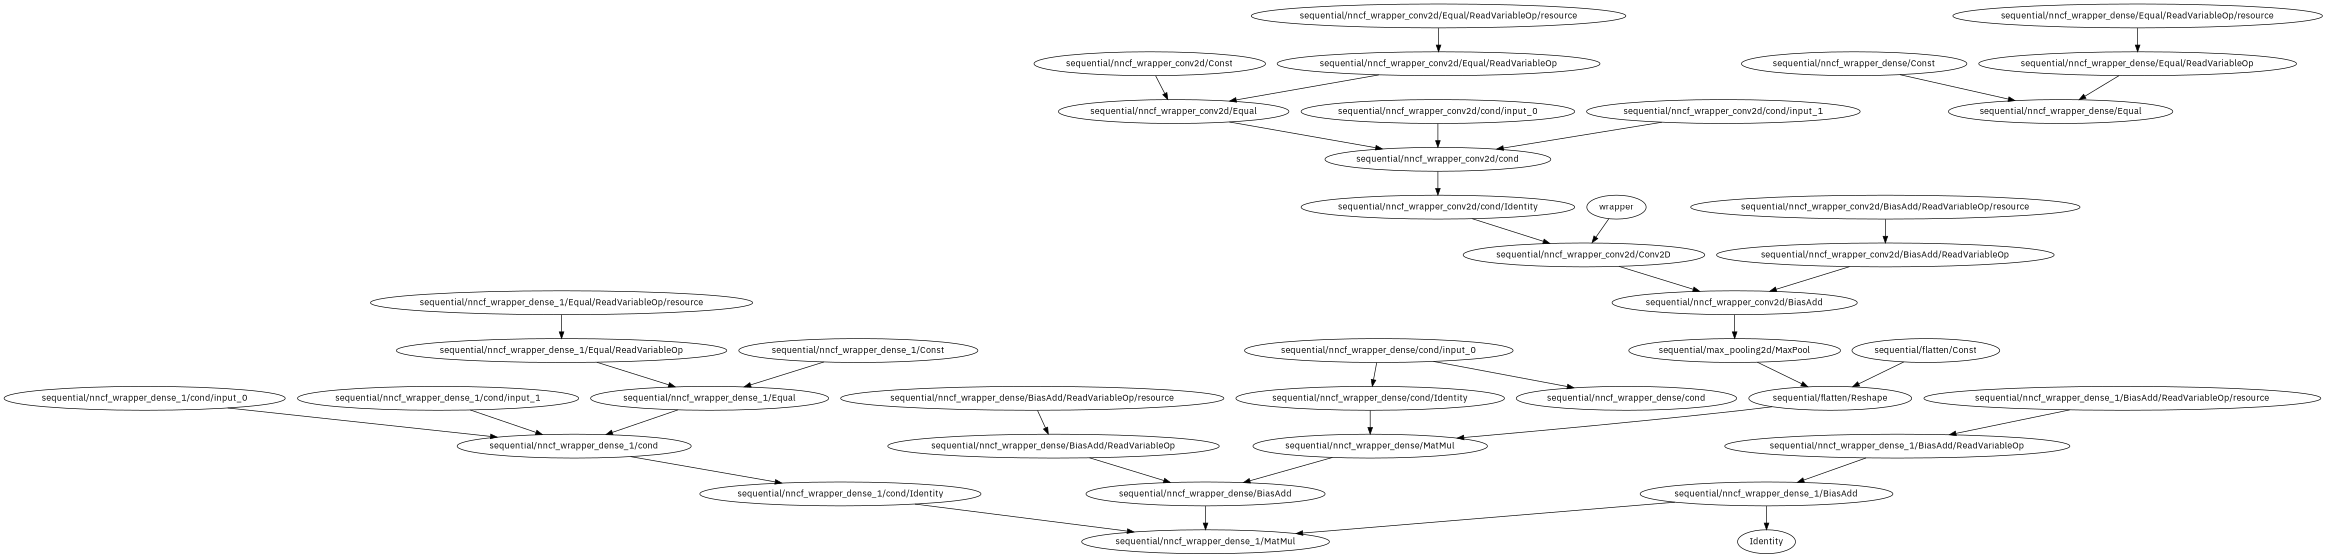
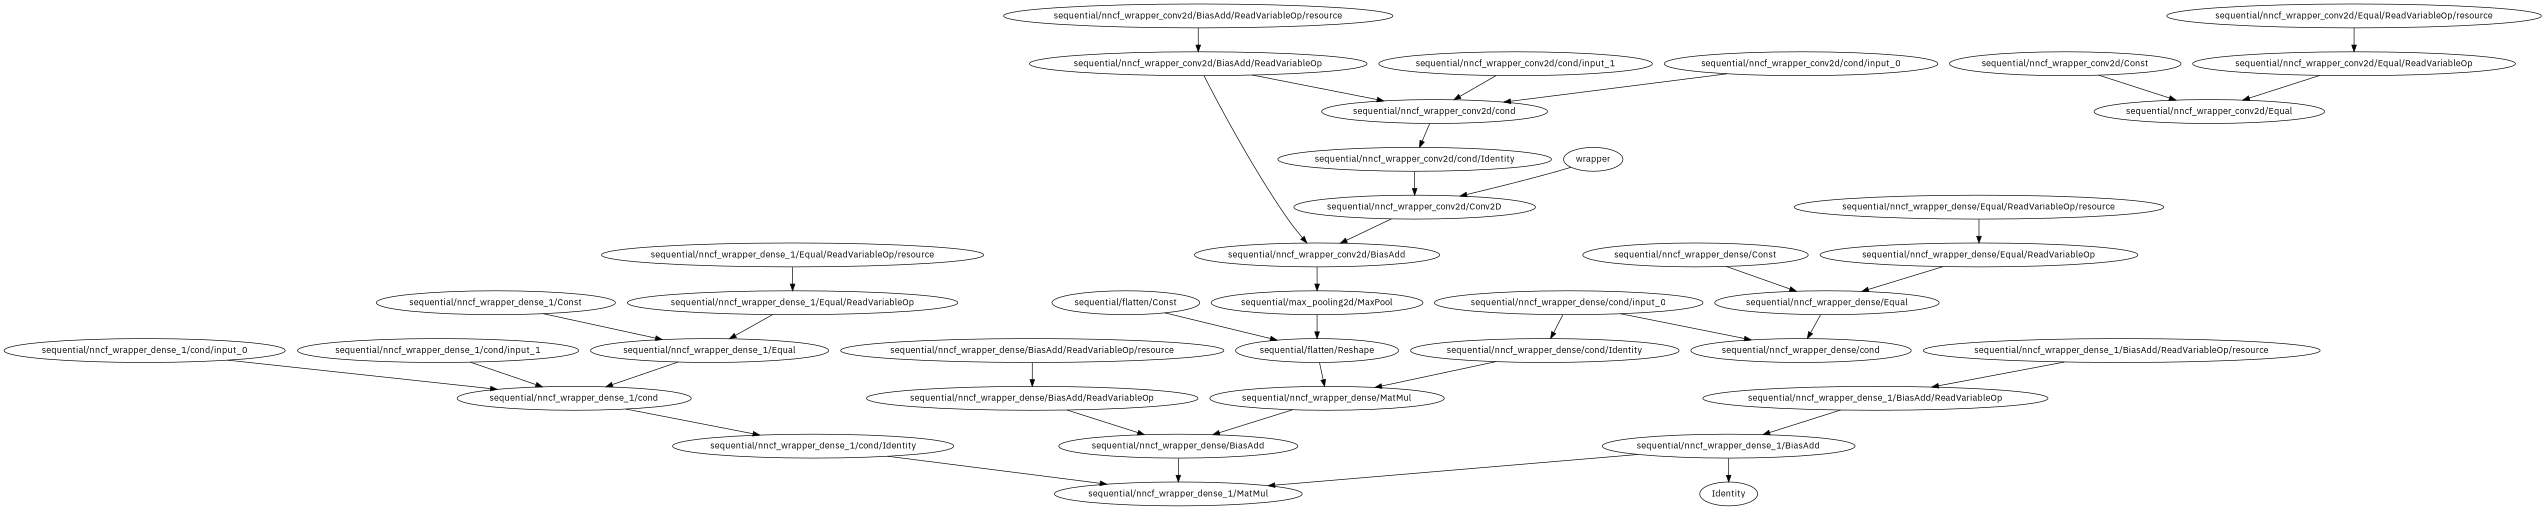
  strict digraph {
    fontname="IBM Plex Sans"
    node [fontname="IBM Plex Sans" op=Placeholder]
    edge [fontname="IBM Plex Sans"]
    n1 [label=wrapper]
    "sequential/nncf_wrapper_conv2d/Conv2D" [op=Conv2D]
    "sequential/nncf_wrapper_conv2d/BiasAdd" [op=BiasAdd]
    "sequential/nncf_wrapper_conv2d/Const" [op=Const]
    "sequential/nncf_wrapper_conv2d/Equal" [op=Equal]
    "sequential/nncf_wrapper_conv2d/cond" [op=If]
    "sequential/nncf_wrapper_conv2d/Equal/ReadVariableOp" [op=ReadVariableOp]
    "sequential/nncf_wrapper_conv2d/Equal/ReadVariableOp/resource"
    "sequential/nncf_wrapper_conv2d/cond/Identity" [op=Identity]
    "sequential/nncf_wrapper_conv2d/cond/input_0"
    "sequential/nncf_wrapper_conv2d/cond/input_1"
    "sequential/max_pooling2d/MaxPool" [op=MaxPool]
    "sequential/nncf_wrapper_conv2d/BiasAdd/ReadVariableOp" [op=ReadVariableOp]
    "sequential/nncf_wrapper_conv2d/BiasAdd/ReadVariableOp/resource"
    "sequential/flatten/Reshape" [op=Reshape]
    "sequential/nncf_wrapper_dense/MatMul" [op=MatMul]
    "sequential/flatten/Const" [op=Const]
    "sequential/nncf_wrapper_dense/BiasAdd" [op=BiasAdd]
    "sequential/nncf_wrapper_dense/Const" [op=Const]
    "sequential/nncf_wrapper_dense/Equal" [op=Equal]
    "sequential/nncf_wrapper_dense/cond" [op=If]
    "sequential/nncf_wrapper_dense/Equal/ReadVariableOp" [op=ReadVariableOp]
    "sequential/nncf_wrapper_dense/Equal/ReadVariableOp/resource"
    "sequential/nncf_wrapper_dense/cond/input_0"
    "sequential/nncf_wrapper_dense/cond/Identity" [op=Identity]
    "sequential/nncf_wrapper_dense_1/MatMul" [op=MatMul]
    "sequential/nncf_wrapper_dense/BiasAdd/ReadVariableOp" [op=ReadVariableOp]
    "sequential/nncf_wrapper_dense/BiasAdd/ReadVariableOp/resource"
    "sequential/nncf_wrapper_dense_1/Const" [op=Const]
    "sequential/nncf_wrapper_dense_1/Equal" [op=Equal]
    "sequential/nncf_wrapper_dense_1/cond" [op=If]
    "sequential/nncf_wrapper_dense_1/Equal/ReadVariableOp" [op=ReadVariableOp]
    "sequential/nncf_wrapper_dense_1/Equal/ReadVariableOp/resource"
    "sequential/nncf_wrapper_dense_1/cond/Identity" [op=Identity]
    "sequential/nncf_wrapper_dense_1/cond/input_0"
    "sequential/nncf_wrapper_dense_1/cond/input_1"
    "sequential/nncf_wrapper_dense_1/BiasAdd" [op=BiasAdd]
    Identity [op=Identity]
    "sequential/nncf_wrapper_dense_1/BiasAdd/ReadVariableOp" [op=ReadVariableOp]
    "sequential/nncf_wrapper_dense_1/BiasAdd/ReadVariableOp/resource"
    n1 -> "sequential/nncf_wrapper_conv2d/Conv2D"
    "sequential/nncf_wrapper_conv2d/Conv2D" -> "sequential/nncf_wrapper_conv2d/BiasAdd"
    "sequential/nncf_wrapper_conv2d/BiasAdd" -> "sequential/max_pooling2d/MaxPool"
    "sequential/nncf_wrapper_conv2d/Const" -> "sequential/nncf_wrapper_conv2d/Equal"
-   "sequential/nncf_wrapper_conv2d/Equal" -> "sequential/nncf_wrapper_conv2d/cond"
+   "sequential/nncf_wrapper_conv2d/BiasAdd/ReadVariableOp" -> "sequential/nncf_wrapper_conv2d/cond"
    "sequential/nncf_wrapper_conv2d/cond" -> "sequential/nncf_wrapper_conv2d/cond/Identity"
    "sequential/nncf_wrapper_conv2d/Equal/ReadVariableOp" -> "sequential/nncf_wrapper_conv2d/Equal"
    "sequential/nncf_wrapper_conv2d/Equal/ReadVariableOp/resource" -> "sequential/nncf_wrapper_conv2d/Equal/ReadVariableOp"
    "sequential/nncf_wrapper_conv2d/cond/Identity" -> "sequential/nncf_wrapper_conv2d/Conv2D"
    "sequential/nncf_wrapper_conv2d/cond/input_0" -> "sequential/nncf_wrapper_conv2d/cond"
    "sequential/nncf_wrapper_conv2d/cond/input_1" -> "sequential/nncf_wrapper_conv2d/cond"
    "sequential/max_pooling2d/MaxPool" -> "sequential/flatten/Reshape"
    "sequential/nncf_wrapper_conv2d/BiasAdd/ReadVariableOp" -> "sequential/nncf_wrapper_conv2d/BiasAdd"
    "sequential/nncf_wrapper_conv2d/BiasAdd/ReadVariableOp/resource" -> "sequential/nncf_wrapper_conv2d/BiasAdd/ReadVariableOp"
    "sequential/flatten/Reshape" -> "sequential/nncf_wrapper_dense/MatMul"
    "sequential/nncf_wrapper_dense/MatMul" -> "sequential/nncf_wrapper_dense/BiasAdd"
    "sequential/flatten/Const" -> "sequential/flatten/Reshape"
    "sequential/nncf_wrapper_dense/BiasAdd" -> "sequential/nncf_wrapper_dense_1/MatMul"
    "sequential/nncf_wrapper_dense/Const" -> "sequential/nncf_wrapper_dense/Equal"
+   "sequential/nncf_wrapper_dense/Equal" -> "sequential/nncf_wrapper_dense/cond"
    "sequential/nncf_wrapper_dense/Equal/ReadVariableOp" -> "sequential/nncf_wrapper_dense/Equal"
    "sequential/nncf_wrapper_dense/Equal/ReadVariableOp/resource" -> "sequential/nncf_wrapper_dense/Equal/ReadVariableOp"
    "sequential/nncf_wrapper_dense/cond/input_0" -> "sequential/nncf_wrapper_dense/cond"
    "sequential/nncf_wrapper_dense/cond/input_0" -> "sequential/nncf_wrapper_dense/cond/Identity"
    "sequential/nncf_wrapper_dense/cond/Identity" -> "sequential/nncf_wrapper_dense/MatMul"
    "sequential/nncf_wrapper_dense/BiasAdd/ReadVariableOp" -> "sequential/nncf_wrapper_dense/BiasAdd"
    "sequential/nncf_wrapper_dense/BiasAdd/ReadVariableOp/resource" -> "sequential/nncf_wrapper_dense/BiasAdd/ReadVariableOp"
    "sequential/nncf_wrapper_dense_1/Const" -> "sequential/nncf_wrapper_dense_1/Equal"
    "sequential/nncf_wrapper_dense_1/Equal" -> "sequential/nncf_wrapper_dense_1/cond"
    "sequential/nncf_wrapper_dense_1/cond" -> "sequential/nncf_wrapper_dense_1/cond/Identity"
    "sequential/nncf_wrapper_dense_1/Equal/ReadVariableOp" -> "sequential/nncf_wrapper_dense_1/Equal"
    "sequential/nncf_wrapper_dense_1/Equal/ReadVariableOp/resource" -> "sequential/nncf_wrapper_dense_1/Equal/ReadVariableOp"
    "sequential/nncf_wrapper_dense_1/cond/Identity" -> "sequential/nncf_wrapper_dense_1/MatMul"
    "sequential/nncf_wrapper_dense_1/cond/input_0" -> "sequential/nncf_wrapper_dense_1/cond"
    "sequential/nncf_wrapper_dense_1/cond/input_1" -> "sequential/nncf_wrapper_dense_1/cond"
    "sequential/nncf_wrapper_dense_1/BiasAdd" -> "sequential/nncf_wrapper_dense_1/MatMul"
    "sequential/nncf_wrapper_dense_1/BiasAdd" -> Identity
    "sequential/nncf_wrapper_dense_1/BiasAdd/ReadVariableOp" -> "sequential/nncf_wrapper_dense_1/BiasAdd"
    "sequential/nncf_wrapper_dense_1/BiasAdd/ReadVariableOp/resource" -> "sequential/nncf_wrapper_dense_1/BiasAdd/ReadVariableOp"
  }
